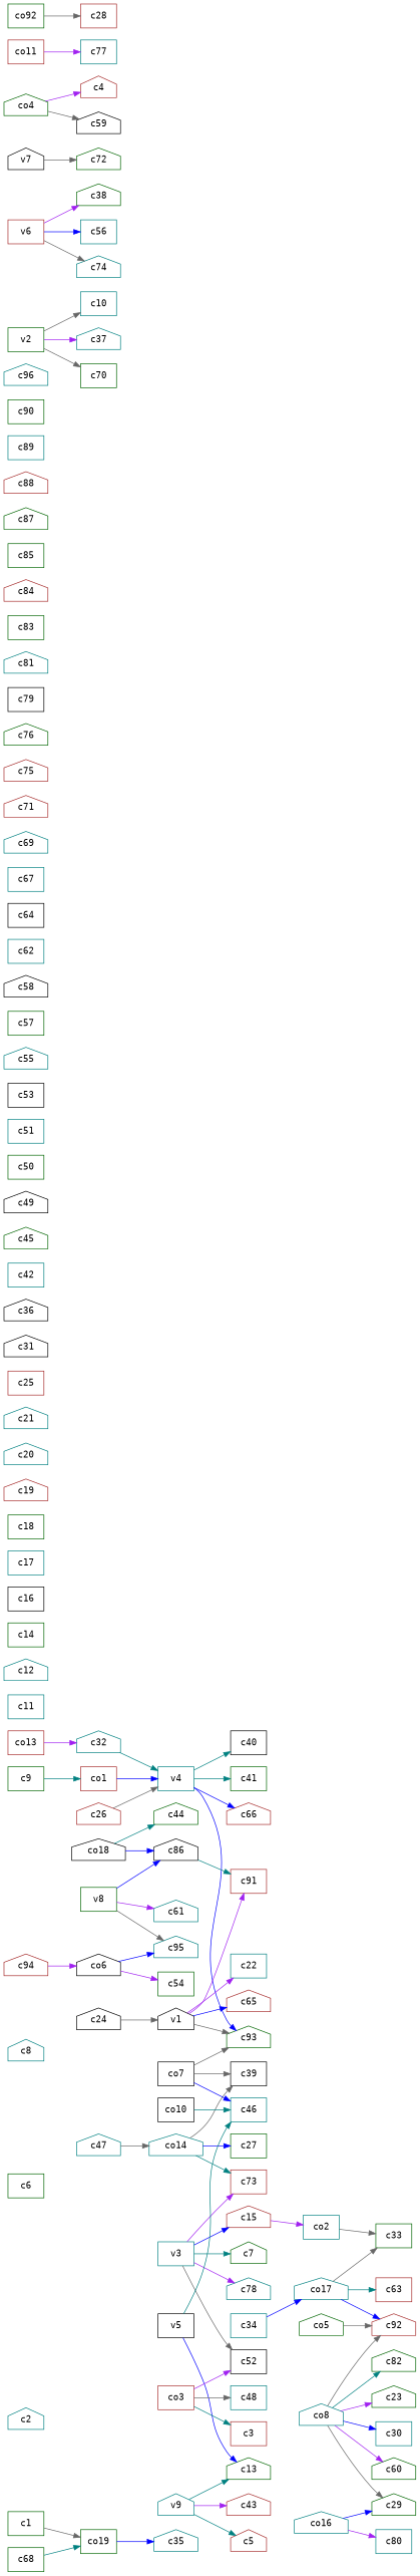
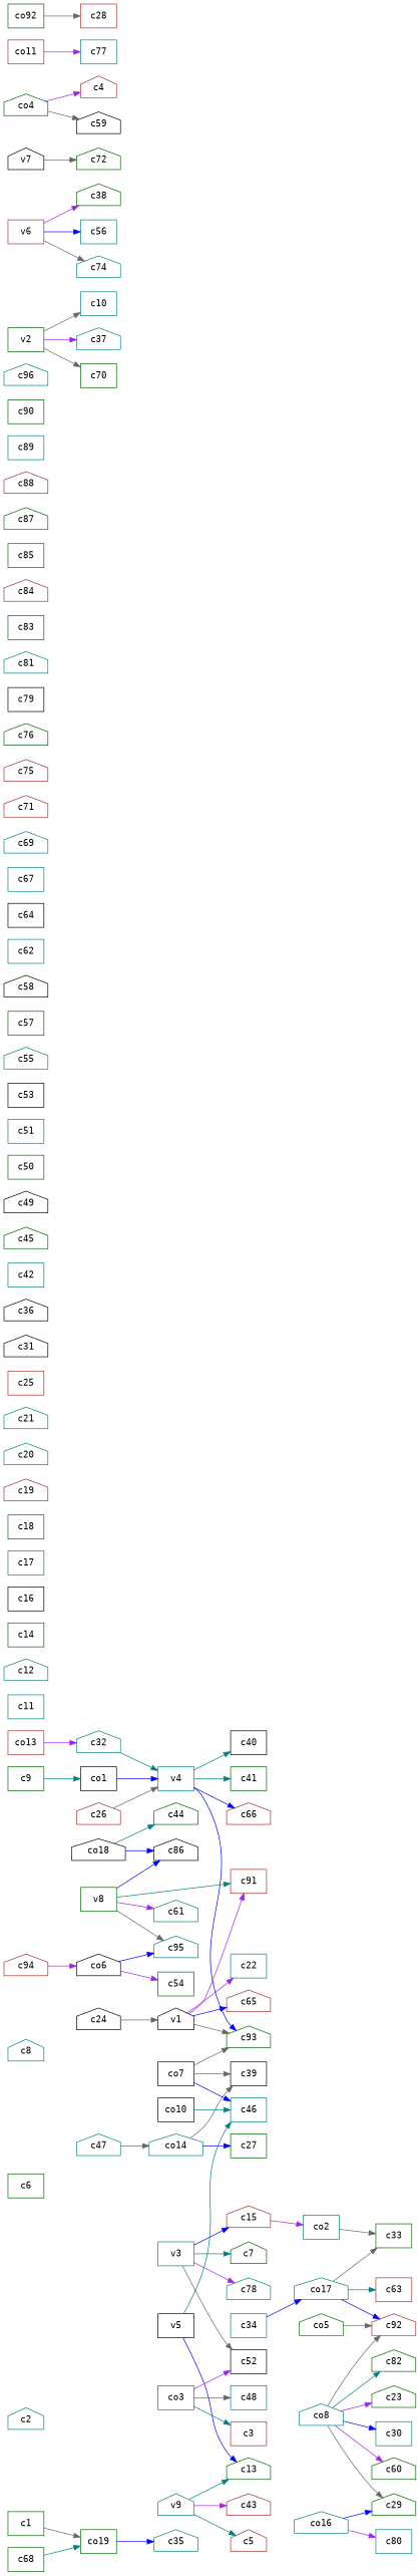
  strict digraph {
    fontname="DejaVu Sans Mono"
    rankdir=LR
    node [color=teal fontname="DejaVu Sans Mono" shape=house]
    edge [color=gray40 fontname="DejaVu Sans Mono" weight=1]
    c1 [color=darkgreen shape=box]
    n2 [color=darkgreen label=co19 shape=box]
    c35
    c2
    c6 [color=darkgreen shape=box]
    c8
    c9 [color=darkgreen shape=box]
-   co1 [color=brown shape=box]
+   co1 [color=black shape=box]
    v4 [shape=box]
    c11 [shape=box]
    c12
    c14 [color=darkgreen shape=box]
    c15 [color=brown]
    co2 [shape=box]
    c33 [color=darkgreen shape=box]
    c16 [color=black shape=box]
    c17 [shape=box]
    c18 [color=darkgreen shape=box]
    c19 [color=brown]
    c20
    c21
    c24 [color=black]
    v1 [color=black]
    c22 [shape=box]
    c65 [color=brown]
    c91 [color=brown shape=box]
    c93 [color=darkgreen]
    c25 [color=brown shape=box]
    c26 [color=brown]
    c40 [color=black shape=box]
    c41 [color=darkgreen shape=box]
    c66 [color=brown]
    c31 [color=black]
    c32
    c34 [shape=box]
    co17
    c92 [color=brown]
    c63 [color=brown shape=box]
    c36 [color=black]
    c42 [shape=box]
    c45 [color=darkgreen]
    c47
    co14
-   c73 [color=brown shape=box]
    c39 [color=black shape=box]
    c27 [color=darkgreen shape=box]
    c49 [color=black]
    c50 [color=darkgreen shape=box]
    c51 [shape=box]
    c53 [color=black shape=box]
    c55
    c57 [color=darkgreen shape=box]
    c58 [color=black]
    c62 [shape=box]
    c64 [color=black shape=box]
    c67 [shape=box]
    c68 [color=darkgreen shape=box]
    c69
    c71 [color=brown]
    c75 [color=brown]
    c76 [color=darkgreen]
    c79 [color=black shape=box]
    c81
    c83 [color=darkgreen shape=box]
    c84 [color=brown]
    c85 [color=darkgreen shape=box]
    c87 [color=darkgreen]
    c88 [color=brown]
    c89 [shape=box]
    c90 [color=darkgreen shape=box]
    c94 [color=brown]
    co6 [color=black]
    c95
    c54 [color=darkgreen shape=box]
    c96
    v2 [color=darkgreen shape=box]
    c10 [shape=box]
    c37
    c70 [color=darkgreen shape=box]
    v3 [shape=box]
    c7 [color=darkgreen]
    c52 [color=black shape=box]
    c78
    v5 [color=black shape=box]
    c13 [color=darkgreen]
    c46 [shape=box]
    v6 [color=brown shape=box]
    c38 [color=darkgreen]
    c56 [shape=box]
    c74
    v7 [color=black]
    c72 [color=darkgreen]
    v8 [color=darkgreen shape=box]
    c61
    c86 [color=black]
    v9
    c5 [color=brown]
    c43 [color=brown]
    co3 [color=brown shape=box]
    c3 [color=brown shape=box]
    c48 [shape=box]
    co4 [color=darkgreen]
    c4 [color=brown]
    c59 [color=black]
    co5 [color=darkgreen]
    co7 [color=black shape=box]
    co8
    c23 [color=darkgreen]
    c29 [color=darkgreen]
    c30 [shape=box]
    c60 [color=darkgreen]
    c82 [color=darkgreen]
    co10 [color=black shape=box]
    co11 [color=brown shape=box]
    c77 [shape=box]
    n116 [color=darkgreen label=co92 shape=box]
    c28 [color=brown shape=box]
    co13 [color=brown shape=box]
    co16
    c80 [shape=box]
    co18 [color=black]
    c44 [color=darkgreen]
    c1 -> n2
    n2 -> c35 [color=blue]
    c9 -> co1 [color=teal]
    co1 -> v4 [color=blue]
    v4 -> c93 [color=blue]
    v4 -> c40 [color=teal]
    v4 -> c41 [color=teal]
    v4 -> c66 [color=blue]
    c15 -> co2 [color=purple]
    co2 -> c33
    c24 -> v1
    v1 -> c22 [color=purple]
    v1 -> c65 [color=blue]
    v1 -> c91 [color=purple]
    v1 -> c93
    c26 -> v4
    c32 -> v4 [color=teal]
    c34 -> co17 [color=blue]
    co17 -> c33
    co17 -> c92 [color=blue]
    co17 -> c63 [color=teal]
    c47 -> co14
-   co14 -> c73 [color=teal]
    co14 -> c39
    co14 -> c27 [color=blue]
    c68 -> n2 [color=teal]
    c94 -> co6 [color=purple]
    co6 -> c95 [color=blue]
    co6 -> c54 [color=purple]
    v2 -> c10
    v2 -> c37 [color=purple]
    v2 -> c70
    v3 -> c15 [color=blue]
-   v3 -> c73 [color=purple]
    v3 -> c7 [color=teal]
    v3 -> c52
    v3 -> c78 [color=purple]
    v5 -> c13 [color=blue]
    v5 -> c46 [color=teal]
    v6 -> c38 [color=purple]
    v6 -> c56 [color=blue]
    v6 -> c74
    v7 -> c72
-   c86 -> c91 [color=teal]
+   v8 -> c91 [color=teal]
    v8 -> c95
    v8 -> c61 [color=purple]
    v8 -> c86 [color=blue]
    v9 -> c13 [color=teal]
    v9 -> c5 [color=teal]
    v9 -> c43 [color=purple]
    co3 -> c52 [color=purple]
    co3 -> c3 [color=teal]
    co3 -> c48
    co4 -> c4 [color=purple]
    co4 -> c59
    co5 -> c92
    co7 -> c93
    co7 -> c39
    co7 -> c46 [color=blue]
    co8 -> c92
    co8 -> c23 [color=purple]
    co8 -> c29
    co8 -> c30 [color=blue]
    co8 -> c60 [color=purple]
    co8 -> c82 [color=teal]
    co10 -> c46 [color=teal]
    co11 -> c77 [color=purple]
    n116 -> c28
    co13 -> c32 [color=purple]
    co16 -> c29 [color=blue]
    co16 -> c80 [color=purple]
    co18 -> c86 [color=blue]
    co18 -> c44 [color=teal]
  }
